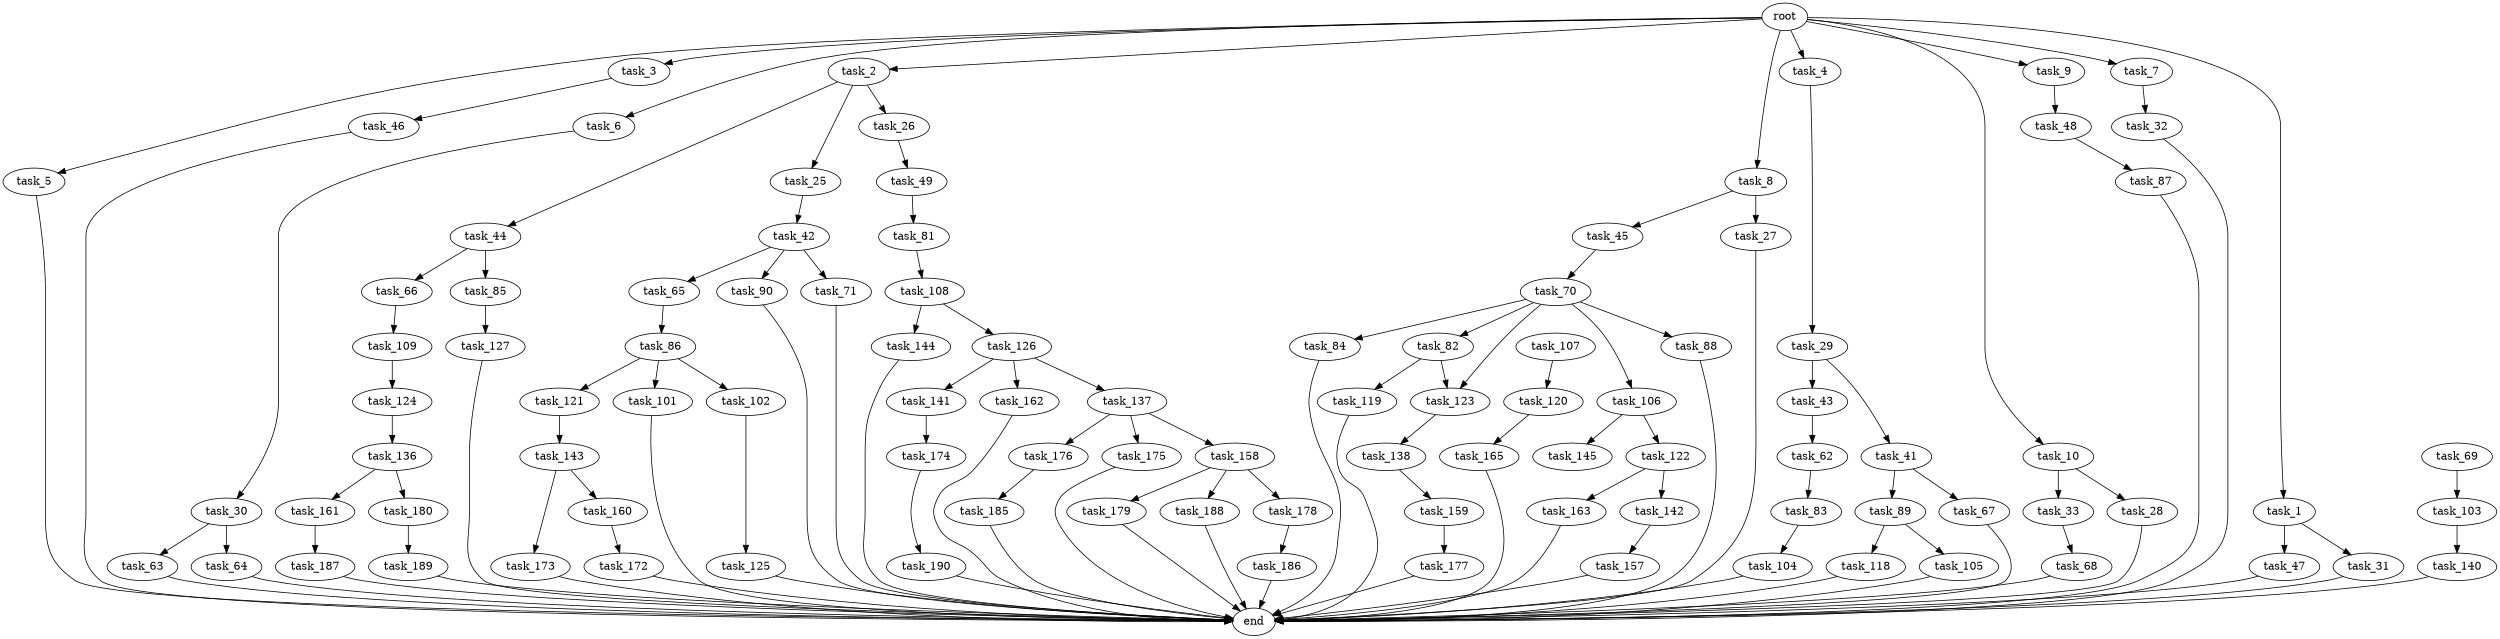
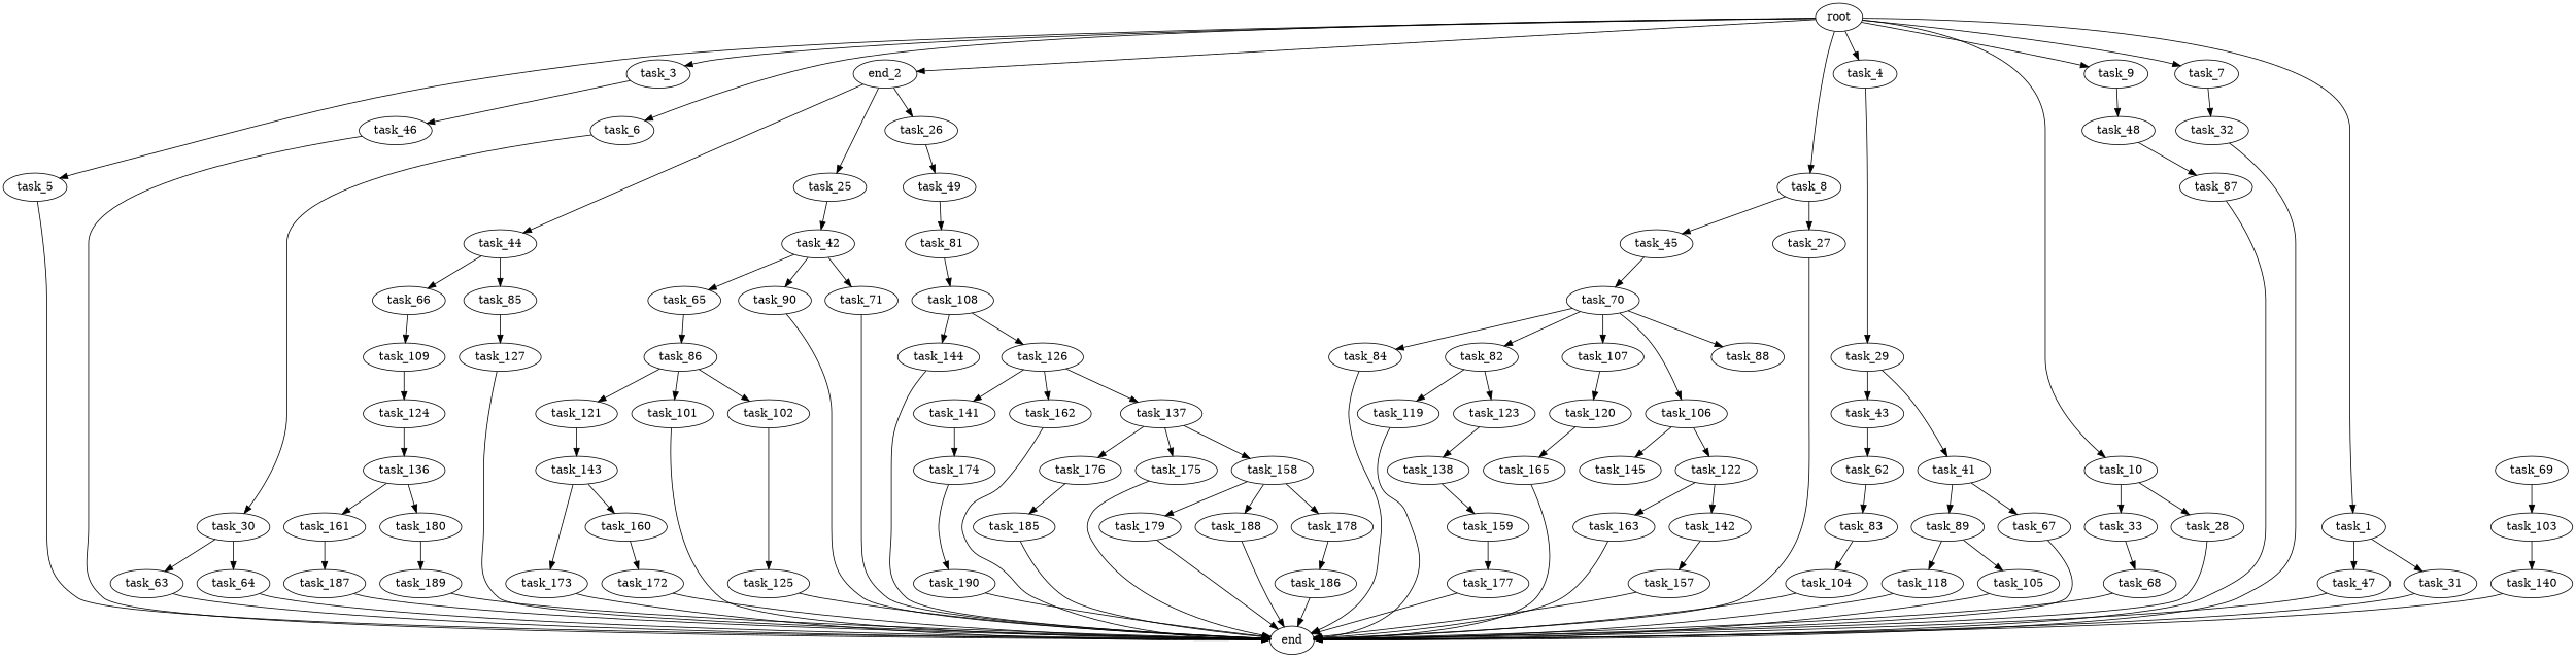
  digraph {
    task_173
    end
    task_65
    task_86
    task_121
    task_101
    task_102
    task_45
    task_70
    task_84
    task_82
    task_107
    task_106
    task_88
    task_89
    task_118
    task_105
    task_5
    task_47
    task_90
    task_3
    task_46
    task_6
    task_30
    task_63
    task_64
-   task_2
+   task_2 [label=end_2]
    task_44
    task_25
    task_26
    task_66
    task_85
    task_42
    task_49
    task_8
    task_27
    task_109
    task_127
    task_163
    task_69
    task_103
    task_140
    task_81
    task_108
    task_187
    task_143
    task_125
    task_124
    n49 [label=task_136]
    task_177
    task_33
    task_68
    task_189
    task_138
    task_159
    task_71
    task_160
    task_172
    task_48
    task_87
    task_4
    task_29
    task_43
    task_41
    task_157
    task_185
    task_176
    task_120
    task_165
    task_62
    task_83
    task_119
    task_123
    task_144
    task_10
    task_28
    task_161
    task_104
    task_9
    task_67
    task_175
    task_180
    task_186
    task_126
    task_141
    task_162
    task_137
    task_174
    task_158
    task_179
    task_142
    root
    task_7
    task_1
    task_32
    task_31
    task_145
    task_122
    task_190
    task_188
    task_178
    task_173 -> end
    task_65 -> task_86
    task_86 -> task_121
    task_86 -> task_101
    task_86 -> task_102
    task_121 -> task_143
    task_101 -> end
    task_102 -> task_125
    task_45 -> task_70
    task_70 -> task_84
    task_70 -> task_82
-   task_70 -> task_123
+   task_70 -> task_107
    task_70 -> task_106
    task_70 -> task_88
    task_84 -> end
    task_82 -> task_119
    task_82 -> task_123
    task_107 -> task_120
    task_106 -> task_145
    task_106 -> task_122
-   task_88 -> end
    task_89 -> task_118
    task_89 -> task_105
    task_118 -> end
    task_105 -> end
    task_5 -> end
    task_47 -> end
    task_90 -> end
    task_3 -> task_46
    task_46 -> end
    task_6 -> task_30
    task_30 -> task_63
    task_30 -> task_64
    task_63 -> end
    task_64 -> end
    task_2 -> task_44
    task_2 -> task_25
    task_2 -> task_26
    task_44 -> task_66
    task_44 -> task_85
    task_25 -> task_42
    task_26 -> task_49
    task_66 -> task_109
    task_85 -> task_127
    task_42 -> task_65
    task_42 -> task_90
    task_42 -> task_71
    task_49 -> task_81
    task_8 -> task_45
    task_8 -> task_27
    task_27 -> end
    task_109 -> task_124
    task_127 -> end
    task_163 -> end
    task_69 -> task_103
    task_103 -> task_140
    task_140 -> end
    task_81 -> task_108
    task_108 -> task_144
    task_108 -> task_126
    task_187 -> end
    task_143 -> task_173
    task_143 -> task_160
    task_125 -> end
    task_124 -> n49
    n49 -> task_161
    n49 -> task_180
    task_177 -> end
    task_33 -> task_68
    task_68 -> end
    task_189 -> end
    task_138 -> task_159
    task_159 -> task_177
    task_71 -> end
    task_160 -> task_172
    task_172 -> end
    task_48 -> task_87
    task_87 -> end
    task_4 -> task_29
    task_29 -> task_43
    task_29 -> task_41
    task_43 -> task_62
    task_41 -> task_89
    task_41 -> task_67
    task_157 -> end
    task_185 -> end
    task_176 -> task_185
    task_120 -> task_165
    task_165 -> end
    task_62 -> task_83
    task_83 -> task_104
    task_119 -> end
    task_123 -> task_138
    task_144 -> end
    task_10 -> task_33
    task_10 -> task_28
    task_28 -> end
    task_161 -> task_187
    task_104 -> end
    task_9 -> task_48
    task_67 -> end
    task_175 -> end
    task_180 -> task_189
    task_186 -> end
    task_126 -> task_141
    task_126 -> task_162
    task_126 -> task_137
    task_141 -> task_174
    task_162 -> end
    task_137 -> task_176
    task_137 -> task_175
    task_137 -> task_158
    task_174 -> task_190
    task_158 -> task_179
    task_158 -> task_188
    task_158 -> task_178
    task_179 -> end
    task_142 -> task_157
    root -> task_5
    root -> task_3
    root -> task_6
    root -> task_2
    root -> task_8
    root -> task_4
    root -> task_10
    root -> task_9
    root -> task_7
    root -> task_1
    task_7 -> task_32
    task_1 -> task_47
    task_1 -> task_31
    task_32 -> end
    task_31 -> end
    task_122 -> task_163
    task_122 -> task_142
    task_190 -> end
    task_188 -> end
    task_178 -> task_186
  }
